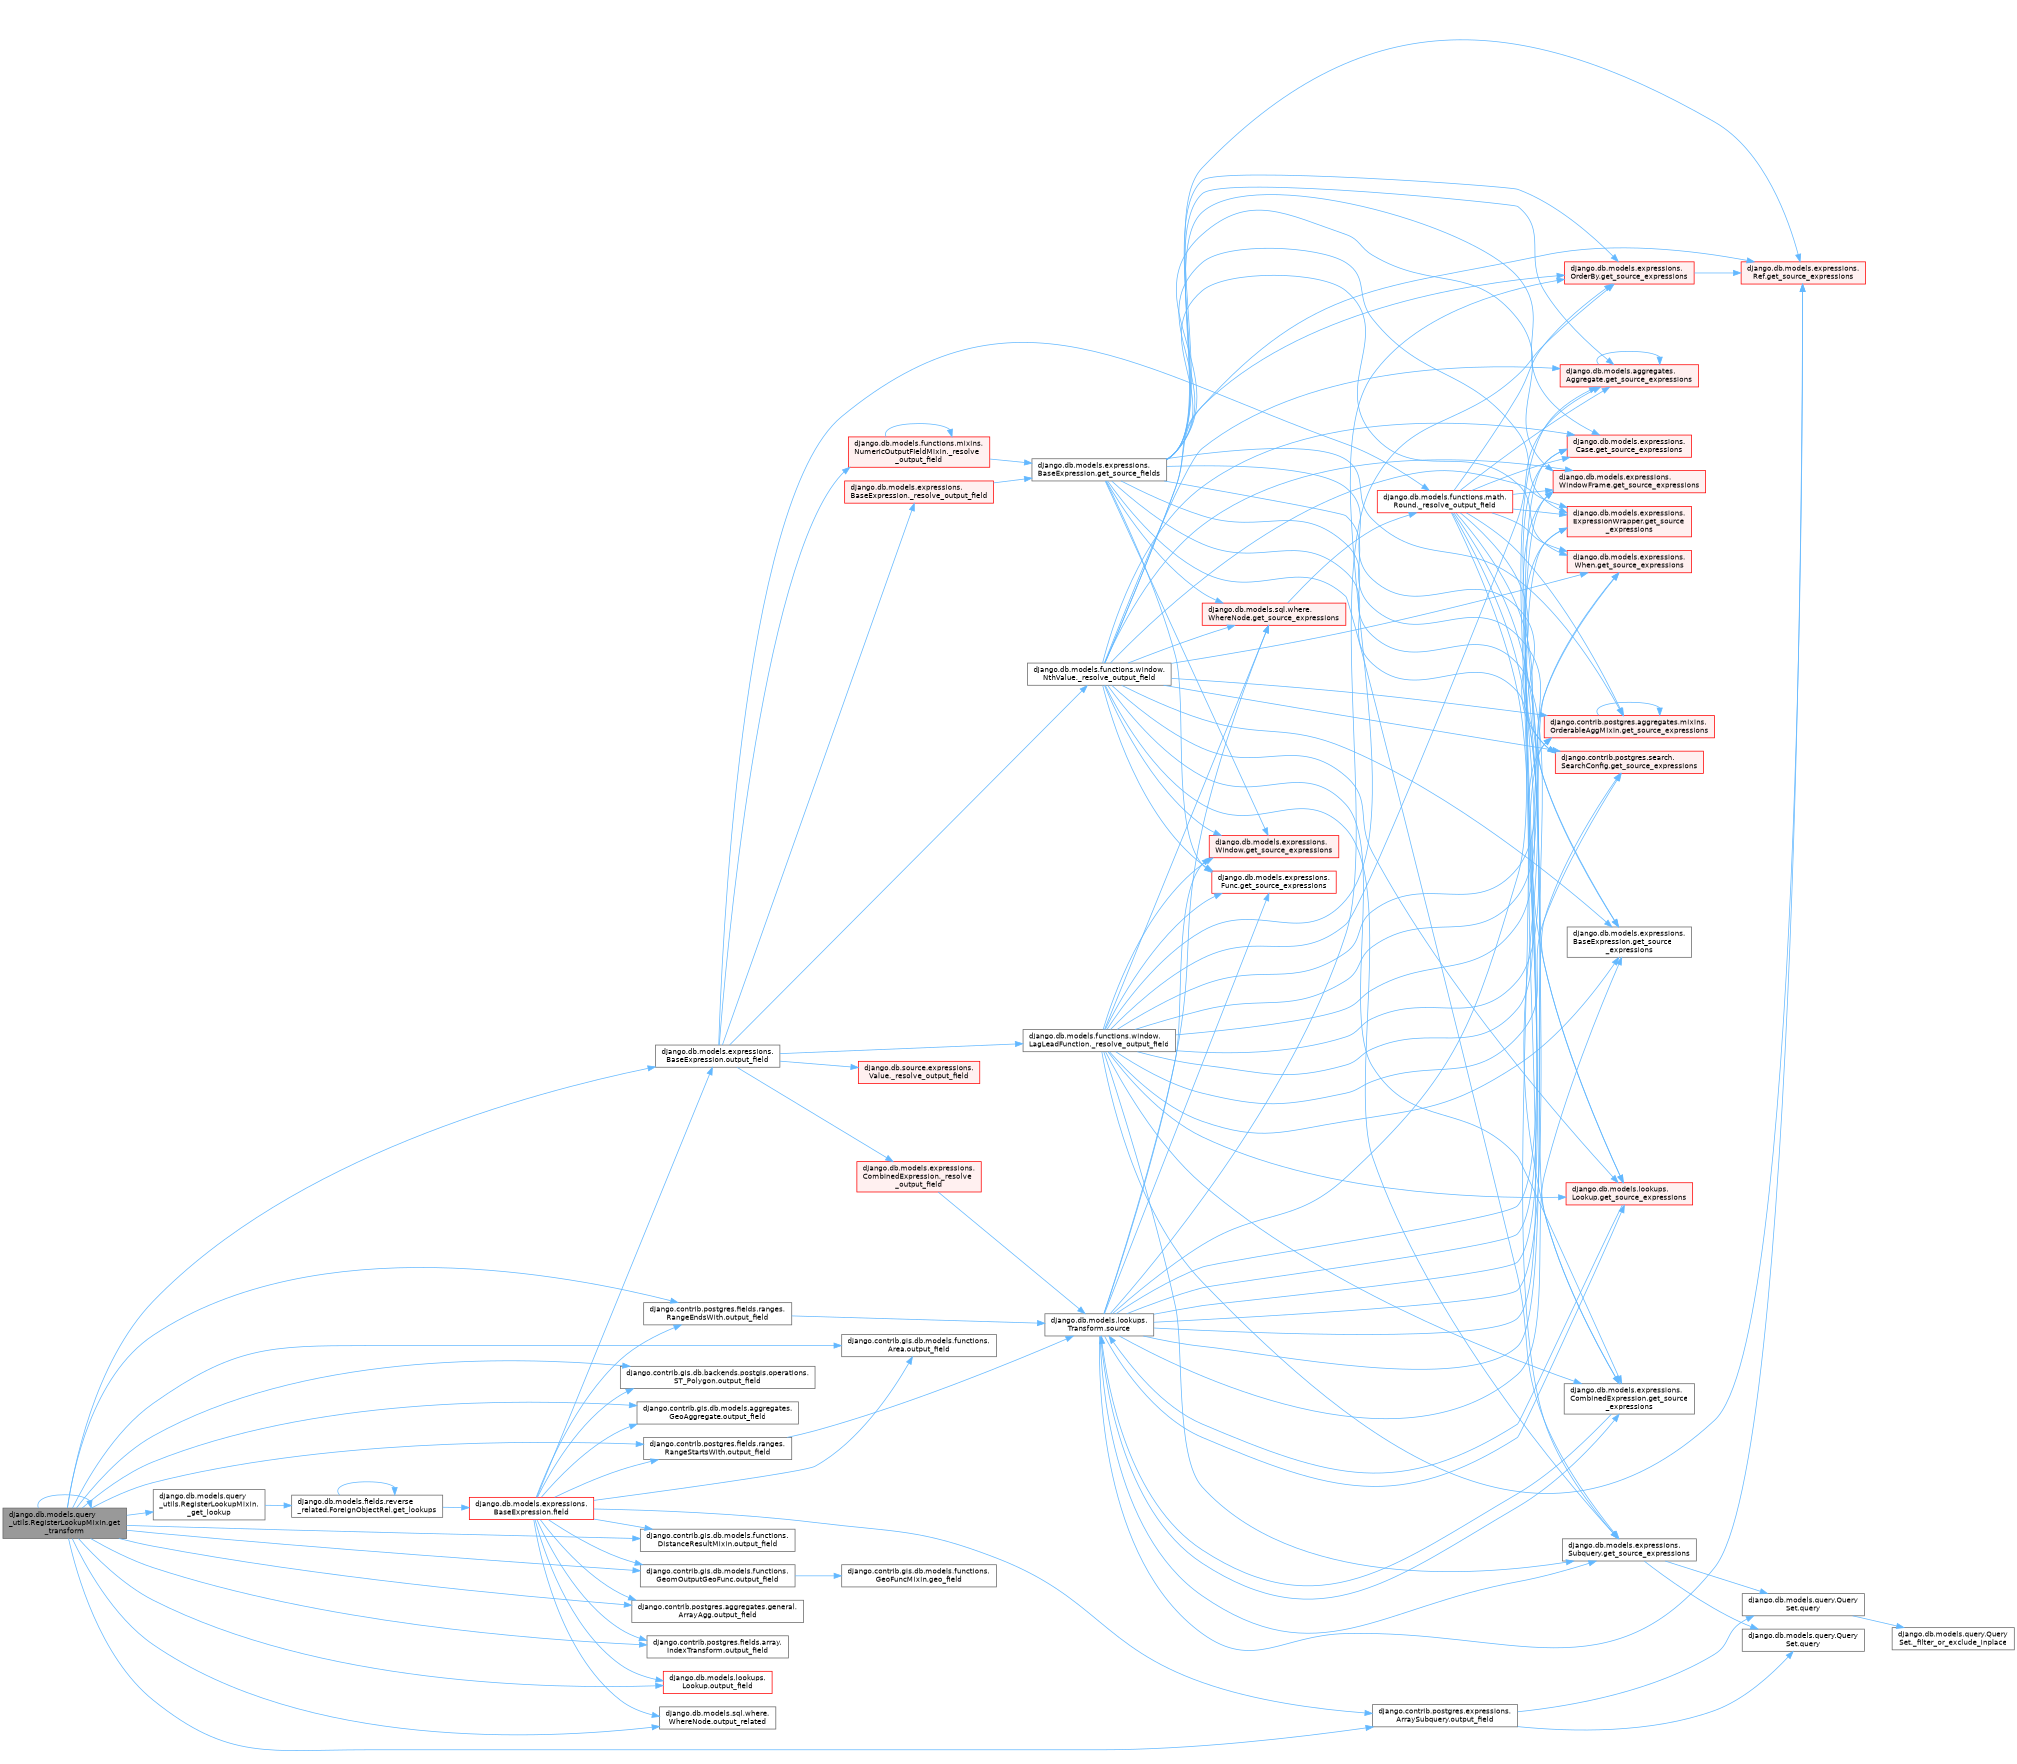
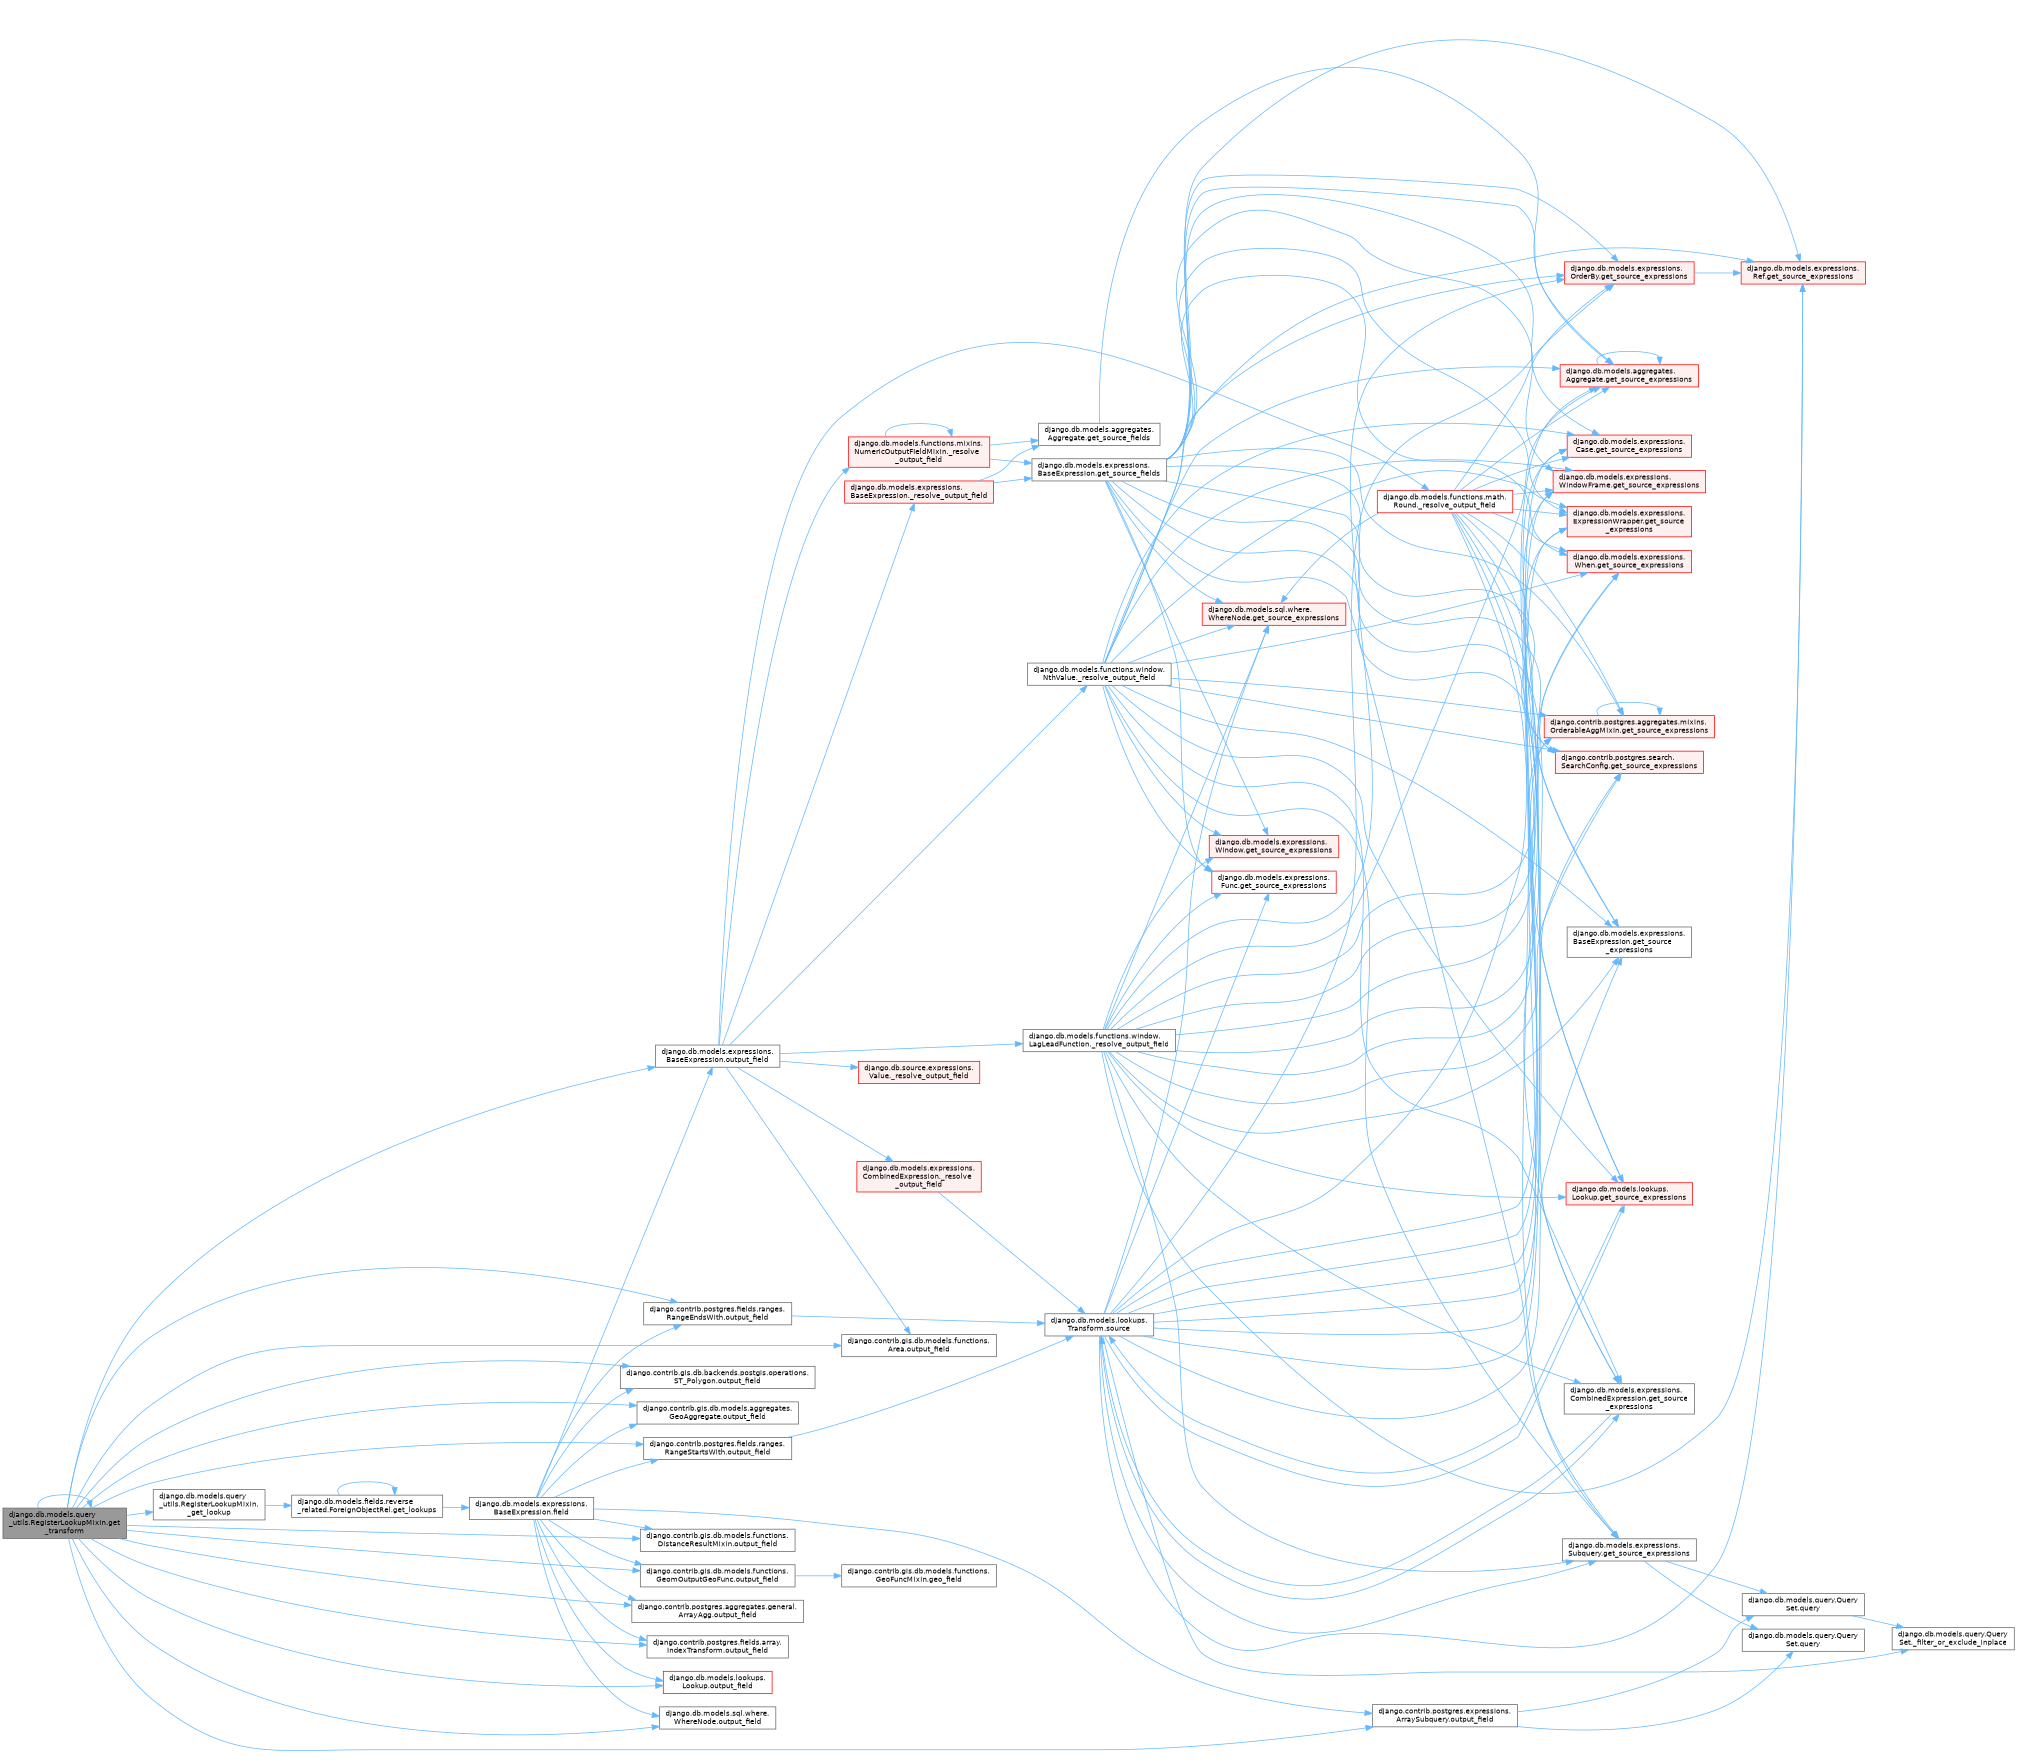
  digraph {
    rankdir=LR
    node [color=grey40 fillcolor=white fontname=Helvetica fontsize=10 shape=box style=filled]
    edge [color=steelblue1 fontname=Helvetica fontsize=10 labelfontname=Helvetica labelfontsize=10 style=solid]
    n1 [color=gray40 fillcolor=grey60 fontcolor=black height=0.2 label="django.db.models.query\l_utils.RegisterLookupMixin.get\l_transform" width=0.4]
    n2 [height=0.2 label="django.db.models.query\l_utils.RegisterLookupMixin.\l_get_lookup" width=0.4]
    n3 [height=0.2 label="django.contrib.gis.db.backends.postgis.operations.\lST_Polygon.output_field" width=0.4]
    n4 [height=0.2 label="django.contrib.gis.db.models.aggregates.\lGeoAggregate.output_field" width=0.4]
    n5 [height=0.2 label="django.contrib.gis.db.models.functions.\lArea.output_field" width=0.4]
    n6 [height=0.2 label="django.contrib.gis.db.models.functions.\lDistanceResultMixin.output_field" width=0.4]
    n7 [height=0.2 label="django.contrib.gis.db.models.functions.\lGeomOutputGeoFunc.output_field" width=0.4]
    n8 [height=0.2 label="django.contrib.postgres.aggregates.general.\lArrayAgg.output_field" width=0.4]
    n9 [height=0.2 label="django.contrib.postgres.expressions.\lArraySubquery.output_field" width=0.4]
    n10 [height=0.2 label="django.contrib.postgres.fields.array.\lIndexTransform.output_field" width=0.4]
    n11 [height=0.2 label="django.contrib.postgres.fields.ranges.\lRangeEndsWith.output_field" width=0.4]
    n12 [height=0.2 label="django.contrib.postgres.fields.ranges.\lRangeStartsWith.output_field" width=0.4]
    n13 [height=0.2 label="django.db.models.expressions.\lBaseExpression.output_field" width=0.4]
    n14 [color=red height=0.2 label="django.db.models.lookups.\lLookup.output_field" width=0.4]
-   n15 [height=0.2 label="django.db.models.sql.where.\lWhereNode.output_related" width=0.4]
+   n15 [height=0.2 label="django.db.models.sql.where.\lWhereNode.output_field" width=0.4]
    n16 [height=0.2 label="django.db.models.fields.reverse\l_related.ForeignObjectRel.get_lookups" width=0.4]
    n17 [height=0.2 label="django.contrib.gis.db.models.functions.\lGeoFuncMixin.geo_field" width=0.4]
    n18 [height=0.2 label="django.db.models.query.Query\lSet.query" width=0.4]
    n19 [height=0.2 label="django.db.models.query.Query\lSet.query" width=0.4]
    n20 [height=0.2 label="django.db.models.lookups.\lTransform.source" width=0.4]
    n21 [color=red fillcolor="#FFF0F0" height=0.2 label="django.db.models.expressions.\lBaseExpression._resolve_output_field" width=0.4]
    n22 [color=red fillcolor="#FFF0F0" height=0.2 label="django.db.models.expressions.\lCombinedExpression._resolve\l_output_field" width=0.4]
    n23 [color=red fillcolor="#FFF0F0" height=0.2 label="django.db.source.expressions.\lValue._resolve_output_field" width=0.4]
    n24 [color=red height=0.2 label="django.db.models.functions.math.\lRound._resolve_output_field" width=0.4]
    n25 [color=red fillcolor="#FFF0F0" height=0.2 label="django.db.models.functions.mixins.\lNumericOutputFieldMixin._resolve\l_output_field" width=0.4]
    n26 [height=0.2 label="django.db.models.functions.window.\lLagLeadFunction._resolve_output_field" width=0.4]
    n27 [height=0.2 label="django.db.models.functions.window.\lNthValue._resolve_output_field" width=0.4]
-   n28 [color=red height=0.2 label="django.db.models.expressions.\lBaseExpression.field" width=0.4]
+   n28 [height=0.2 label="django.db.models.expressions.\lBaseExpression.field" width=0.4]
    n29 [height=0.2 label="django.db.models.query.Query\lSet._filter_or_exclude_inplace" width=0.4]
    n30 [color=red fillcolor="#FFF0F0" height=0.2 label="django.contrib.postgres.aggregates.mixins.\lOrderableAggMixin.get_source_expressions" width=0.4]
    n31 [color=red fillcolor="#FFF0F0" height=0.2 label="django.contrib.postgres.search.\lSearchConfig.get_source_expressions" width=0.4]
    n32 [color=red fillcolor="#FFF0F0" height=0.2 label="django.db.models.aggregates.\lAggregate.get_source_expressions" width=0.4]
    n33 [height=0.2 label="django.db.models.expressions.\lBaseExpression.get_source\l_expressions" width=0.4]
    n34 [color=red fillcolor="#FFF0F0" height=0.2 label="django.db.models.expressions.\lCase.get_source_expressions" width=0.4]
    n35 [height=0.2 label="django.db.models.expressions.\lCombinedExpression.get_source\l_expressions" width=0.4]
    n36 [color=red fillcolor="#FFF0F0" height=0.2 label="django.db.models.expressions.\lExpressionWrapper.get_source\l_expressions" width=0.4]
    n37 [color=red height=0.2 label="django.db.models.expressions.\lFunc.get_source_expressions" width=0.4]
    n38 [color=red fillcolor="#FFF0F0" height=0.2 label="django.db.models.expressions.\lOrderBy.get_source_expressions" width=0.4]
    n39 [color=red fillcolor="#FFF0F0" height=0.2 label="django.db.models.expressions.\lRef.get_source_expressions" width=0.4]
    n40 [height=0.2 label="django.db.models.expressions.\lSubquery.get_source_expressions" width=0.4]
    n41 [color=red fillcolor="#FFF0F0" height=0.2 label="django.db.models.expressions.\lWhen.get_source_expressions" width=0.4]
    n42 [color=red fillcolor="#FFF0F0" height=0.2 label="django.db.models.expressions.\lWindow.get_source_expressions" width=0.4]
    n43 [color=red fillcolor="#FFF0F0" height=0.2 label="django.db.models.expressions.\lWindowFrame.get_source_expressions" width=0.4]
    n44 [color=red fillcolor="#FFF0F0" height=0.2 label="django.db.models.lookups.\lLookup.get_source_expressions" width=0.4]
    n45 [color=red fillcolor="#FFF0F0" height=0.2 label="django.db.models.sql.where.\lWhereNode.get_source_expressions" width=0.4]
+   n46 [height=0.2 label="django.db.models.aggregates.\lAggregate.get_source_fields" width=0.4]
    n47 [height=0.2 label="django.db.models.expressions.\lBaseExpression.get_source_fields" width=0.4]
    n1 -> n1
    n1 -> n2
    n1 -> n3
    n1 -> n4
    n1 -> n5
    n1 -> n6
    n1 -> n7
    n1 -> n8
    n1 -> n9
    n1 -> n10
    n1 -> n11
    n1 -> n12
    n1 -> n13
    n1 -> n14
    n1 -> n15
    n2 -> n16
    n7 -> n17
    n9 -> n18
    n9 -> n19
    n11 -> n20
    n12 -> n20
    n13 -> n21
    n13 -> n22
    n13 -> n23
    n13 -> n24
    n13 -> n25
    n13 -> n26
    n13 -> n27
    n16 -> n16
    n16 -> n28
    n18 -> n29
    n20 -> n30
    n20 -> n31
    n20 -> n32
    n20 -> n33
    n20 -> n34
    n20 -> n35
    n20 -> n36
    n20 -> n37
    n20 -> n38
    n20 -> n39
    n20 -> n40
    n20 -> n41
-   n20 -> n42
+   n20 -> n29
    n20 -> n43
    n20 -> n44
    n20 -> n45
+   n21 -> n46
    n21 -> n47
    n22 -> n20
    n24 -> n30
    n24 -> n31
    n24 -> n32
    n24 -> n33
    n24 -> n34
    n24 -> n35
    n24 -> n36
    n24 -> n38
    n24 -> n40
    n24 -> n41
    n24 -> n43
    n24 -> n44
-   n45 -> n24
+   n24 -> n45
    n25 -> n25
+   n25 -> n46
    n25 -> n47
    n26 -> n30
    n26 -> n31
    n26 -> n32
    n26 -> n33
    n26 -> n34
    n26 -> n35
    n26 -> n36
    n26 -> n37
    n26 -> n38
    n26 -> n39
    n26 -> n40
    n26 -> n41
    n26 -> n42
    n26 -> n43
    n26 -> n44
    n26 -> n45
    n27 -> n30
    n27 -> n31
    n27 -> n32
    n27 -> n33
    n27 -> n34
    n27 -> n35
    n27 -> n36
    n27 -> n37
    n27 -> n38
    n27 -> n39
    n27 -> n40
    n27 -> n41
    n27 -> n42
    n27 -> n43
    n27 -> n44
    n27 -> n45
    n28 -> n3
    n28 -> n4
-   n28 -> n5
+   n13 -> n5
    n28 -> n6
    n28 -> n7
    n28 -> n8
    n28 -> n9
    n28 -> n10
    n28 -> n11
    n28 -> n12
    n28 -> n13
    n28 -> n14
    n28 -> n15
    n30 -> n30
    n32 -> n32
    n35 -> n20
    n38 -> n39
    n40 -> n18
    n40 -> n19
    n44 -> n20
+   n46 -> n32
    n47 -> n30
    n47 -> n31
    n47 -> n32
    n47 -> n33
    n47 -> n34
    n47 -> n35
    n47 -> n36
    n47 -> n37
    n47 -> n38
    n47 -> n39
    n47 -> n40
    n47 -> n41
    n47 -> n42
    n47 -> n43
    n47 -> n44
    n47 -> n45
  }
